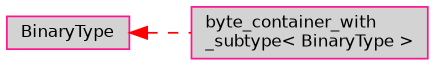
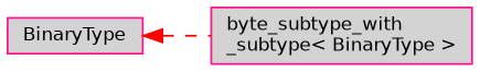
  digraph {
    rankdir=LR
    node [color=deeppink fillcolor=lightgrey fontname=Helvetica fontsize=10 shape=box style=filled]
    n1 [height=0.2 label=BinaryType width=0.4]
-   n2 [height=0.2 label="byte_container_with\l_subtype\< BinaryType \>" width=0.4]
+   n2 [height=0.2 label="byte_subtype_with\l_subtype\< BinaryType \>" width=0.4]
    n1 -> n2 [color=red dir=back fontname=Helvetica fontsize=10 labelfontname=Helvetica labelfontsize=10 style=dashed]
  }
